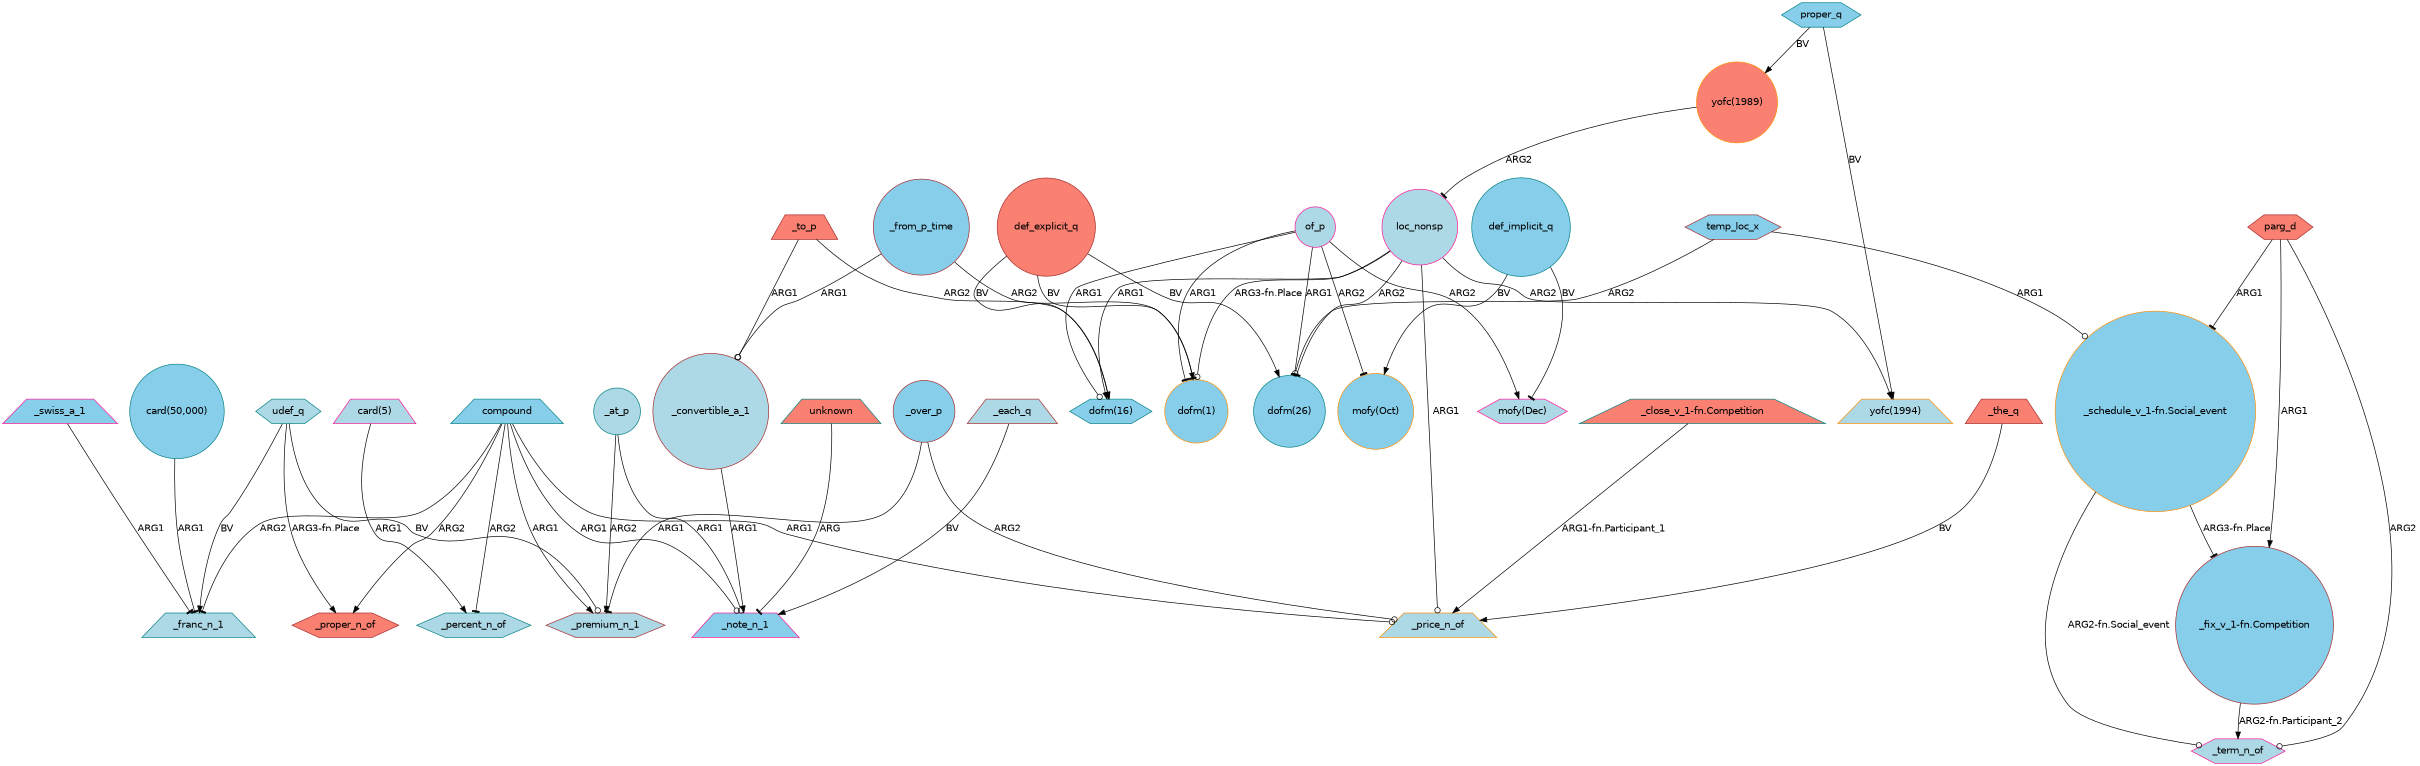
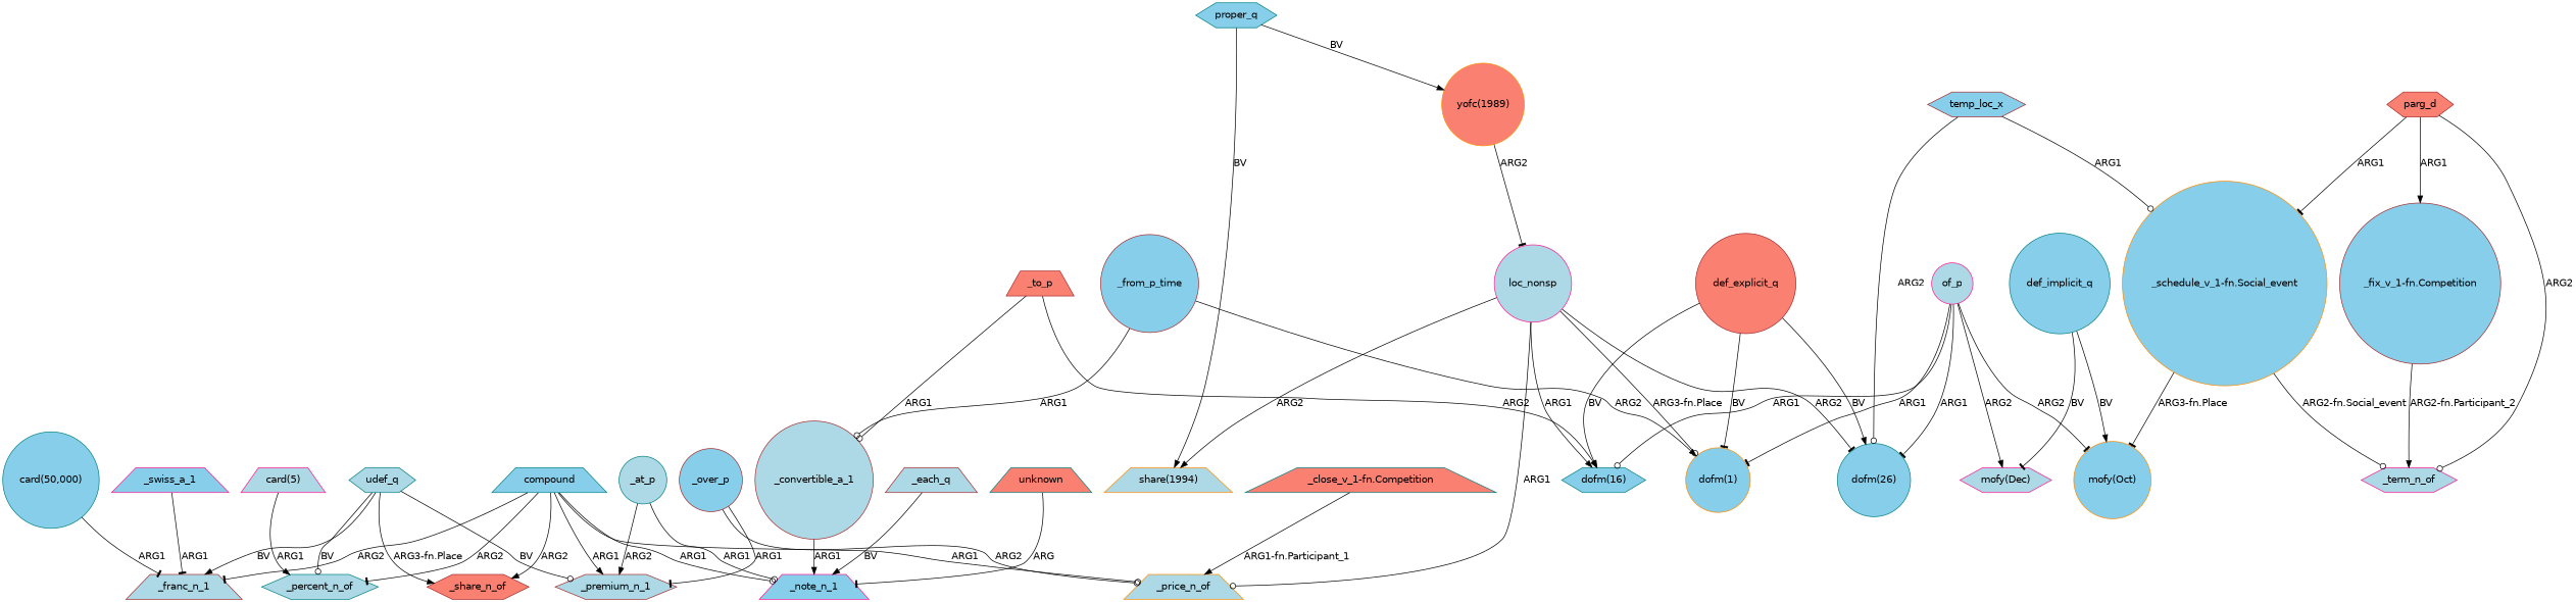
  digraph {
    fontname="DejaVu Sans"
    node [color=teal fillcolor=skyblue fontname="DejaVu Sans" shape=circle style=filled]
    edge [arrowhead=normal fontname="DejaVu Sans"]
    udef_q [fillcolor=lightblue shape=hexagon]
-   _franc_n_1 [fillcolor=lightblue shape=trapezium]
+   _franc_n_1 [color=brown fillcolor=lightblue shape=trapezium]
    _premium_n_1 [color=brown fillcolor=lightblue shape=hexagon]
    _percent_n_of [fillcolor=lightblue shape=hexagon]
-   _share_n_of [color=brown fillcolor=salmon shape=hexagon label=_proper_n_of]
+   _share_n_of [color=brown fillcolor=salmon shape=hexagon]
    _term_n_of [color=deeppink fillcolor=lightblue shape=hexagon]
    _from_p_time [color=brown]
    "dofm(1)" [color=darkorange]
    _convertible_a_1 [color=brown fillcolor=lightblue]
    _note_n_1 [color=deeppink shape=trapezium]
    _to_p [color=brown fillcolor=salmon shape=trapezium]
    "dofm(16)" [shape=hexagon]
    of_p [color=deeppink fillcolor=lightblue]
    "dofm(26)"
    "mofy(Oct)" [color=darkorange]
    "mofy(Dec)" [color=deeppink fillcolor=lightblue shape=hexagon]
    loc_nonsp [color=deeppink fillcolor=lightblue]
-   "yofc(1994)" [color=darkorange fillcolor=lightblue shape=trapezium]
+   "yofc(1994)" [color=darkorange fillcolor=lightblue shape=trapezium label="share(1994)"]
    _price_n_of [color=darkorange fillcolor=lightblue shape=trapezium]
    "yofc(1989)" [color=darkorange fillcolor=salmon]
    _swiss_a_1 [color=deeppink shape=trapezium]
    "_schedule_v_1-fn.Social_event" [color=darkorange]
    "_fix_v_1-fn.Competition" [color=brown]
    "card(50,000)"
    compound [shape=trapezium]
    _each_q [color=brown fillcolor=lightblue shape=trapezium]
    _over_p [color=brown]
    def_explicit_q [color=brown fillcolor=salmon]
    temp_loc_x [color=brown shape=hexagon]
    parg_d [color=brown fillcolor=salmon shape=hexagon]
    _at_p [fillcolor=lightblue]
    "card(5)" [color=deeppink fillcolor=lightblue shape=trapezium]
    proper_q [shape=hexagon]
    "_close_v_1-fn.Competition" [fillcolor=salmon shape=trapezium]
    def_implicit_q
    unknown [fillcolor=salmon shape=trapezium]
-   _the_q [color=brown fillcolor=salmon shape=trapezium]
    udef_q -> _franc_n_1 [label=BV]
    udef_q -> _premium_n_1 [arrowhead=odot label=BV]
+   udef_q -> _percent_n_of [arrowhead=odot label=BV]
    udef_q -> _share_n_of [label="ARG3-fn.Place"]
    _from_p_time -> "dofm(1)" [label=ARG2]
    _from_p_time -> _convertible_a_1 [arrowhead=odot label=ARG1]
    _convertible_a_1 -> _note_n_1 [label=ARG1]
    _to_p -> _convertible_a_1 [arrowhead=odot label=ARG1]
    _to_p -> "dofm(16)" [label=ARG2]
    of_p -> "dofm(1)" [arrowhead=tee label=ARG1]
    of_p -> "dofm(16)" [arrowhead=odot label=ARG1]
    of_p -> "dofm(26)" [arrowhead=tee label=ARG1]
    of_p -> "mofy(Oct)" [arrowhead=tee label=ARG2]
    of_p -> "mofy(Dec)" [label=ARG2]
    loc_nonsp -> "dofm(1)" [arrowhead=odot label="ARG3-fn.Place"]
    loc_nonsp -> "dofm(16)" [label=ARG1]
    loc_nonsp -> "dofm(26)" [arrowhead=tee label=ARG2]
    loc_nonsp -> "yofc(1994)" [label=ARG2]
    loc_nonsp -> _price_n_of [arrowhead=odot label=ARG1]
    "yofc(1989)" -> loc_nonsp [arrowhead=tee label=ARG2]
    _swiss_a_1 -> _franc_n_1 [arrowhead=tee label=ARG1]
    "_schedule_v_1-fn.Social_event" -> _term_n_of [arrowhead=odot label="ARG2-fn.Social_event"]
-   "_schedule_v_1-fn.Social_event" -> "_fix_v_1-fn.Competition" [arrowhead=tee label="ARG3-fn.Place"]
+   "_schedule_v_1-fn.Social_event" -> "mofy(Oct)" [arrowhead=tee label="ARG3-fn.Place"]
    "_fix_v_1-fn.Competition" -> _term_n_of [label="ARG2-fn.Participant_2"]
    "card(50,000)" -> _franc_n_1 [arrowhead=tee label=ARG1]
    compound -> _franc_n_1 [arrowhead=tee label=ARG2]
    compound -> _premium_n_1 [label=ARG1]
    compound -> _percent_n_of [arrowhead=tee label=ARG2]
    compound -> _share_n_of [label=ARG2]
    compound -> _note_n_1 [arrowhead=odot label=ARG1]
    compound -> _price_n_of [arrowhead=odot label=ARG1]
    _each_q -> _note_n_1 [label=BV]
    _over_p -> _premium_n_1 [arrowhead=tee label=ARG1]
    _over_p -> _price_n_of [arrowhead=odot label=ARG2]
    def_explicit_q -> "dofm(1)" [arrowhead=tee label=BV]
    def_explicit_q -> "dofm(16)" [label=BV]
    def_explicit_q -> "dofm(26)" [label=BV]
    temp_loc_x -> "dofm(26)" [arrowhead=odot label=ARG2]
    temp_loc_x -> "_schedule_v_1-fn.Social_event" [arrowhead=odot label=ARG1]
    parg_d -> _term_n_of [arrowhead=odot label=ARG2]
    parg_d -> "_schedule_v_1-fn.Social_event" [arrowhead=tee label=ARG1]
    parg_d -> "_fix_v_1-fn.Competition" [label=ARG1]
    _at_p -> _premium_n_1 [label=ARG2]
    _at_p -> _note_n_1 [arrowhead=odot label=ARG1]
    "card(5)" -> _percent_n_of [label=ARG1]
    proper_q -> "yofc(1994)" [label=BV]
    proper_q -> "yofc(1989)" [label=BV]
    "_close_v_1-fn.Competition" -> _price_n_of [label="ARG1-fn.Participant_1"]
    def_implicit_q -> "mofy(Oct)" [label=BV]
    def_implicit_q -> "mofy(Dec)" [arrowhead=tee label=BV]
    unknown -> _note_n_1 [arrowhead=tee label=ARG]
-   _the_q -> _price_n_of [label=BV]
  }
